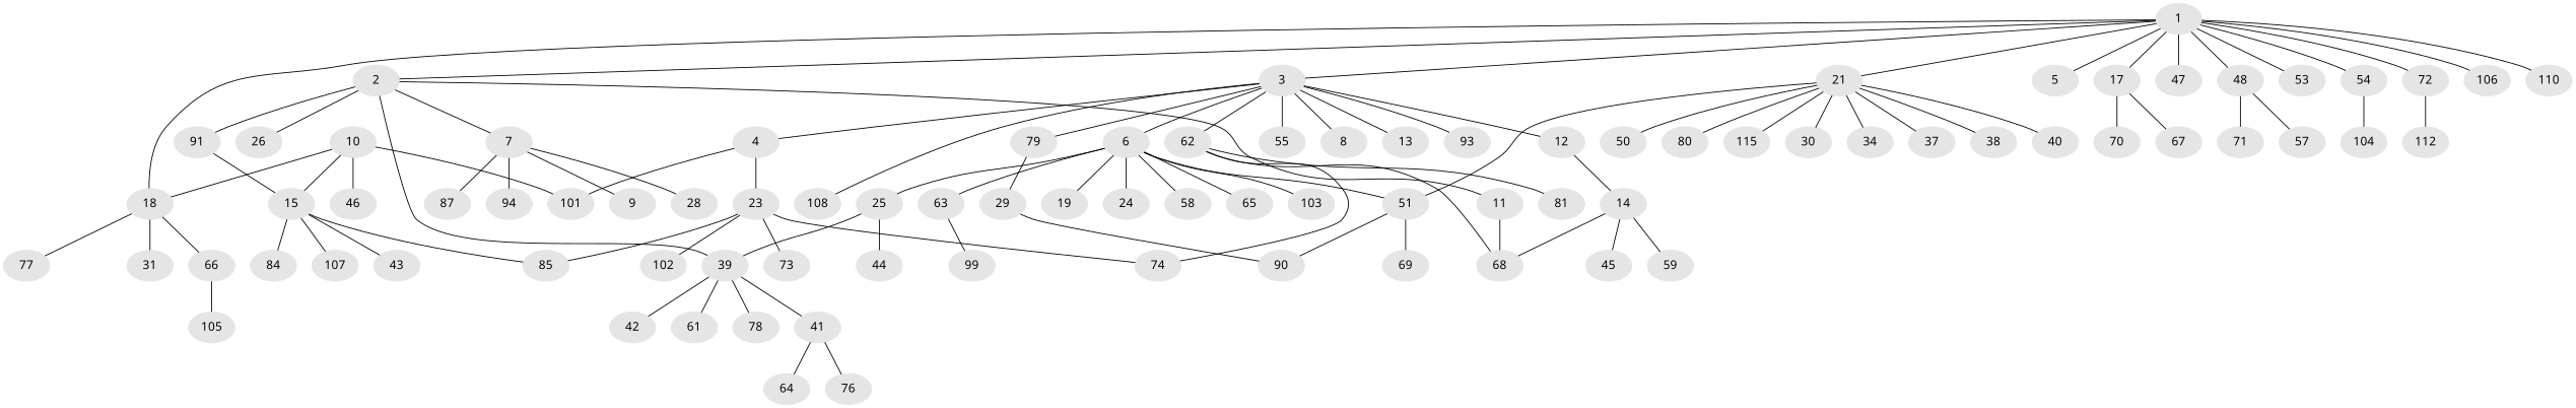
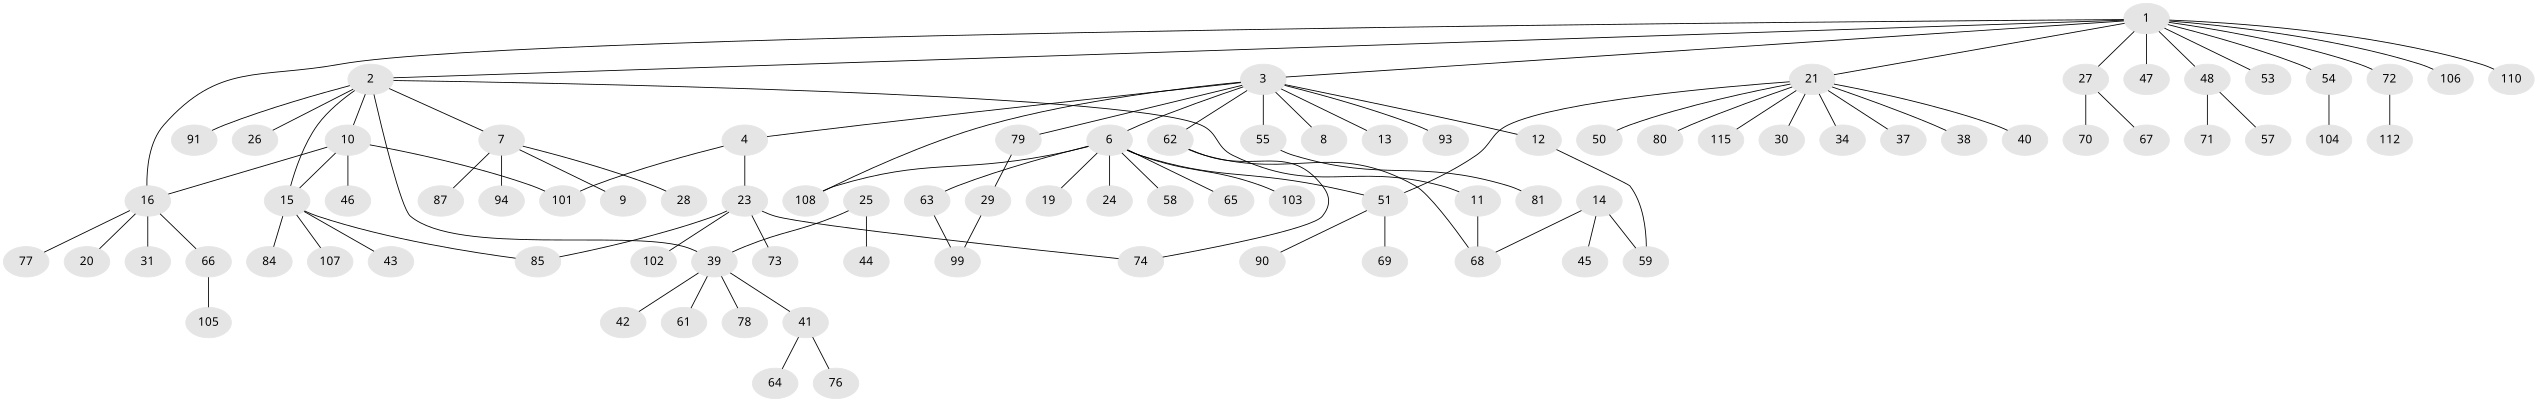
  graph {
    fontname="Noto Sans"
    node [color=gray90 fontname="Noto Sans" style=filled]
    edge [fontname="Noto Sans"]
    1 [super="+35"]
    2 [super="+36"]
    3 [super="+22"]
-   5 [super="+56"]
-   16 [label=18]
-   17 [super="+18"]
+   16
+   17 [super="+18" label=27]
    21 [super="+23"]
    47
    48 [super="+83"]
    53
    54
    72
    106
    110
    7 [super="+27"]
    10 [super="+49"]
    11
    15 [super="+98"]
    26
    39 [super="+100"]
    91
    4
    6 [super="+82"]
    8
    12
    13
    55
    62 [super="+97"]
    79
    93 [super="+109"]
    108
+   20
    n33 [label=31 super="+86"]
    66 [super="+75"]
    77
    67
    70
    51 [super="+96"]
    30 [super="+31"]
    34
    37
    38
    40
    50
    80
    115
    57
    71
    104
    112
    9 [super="+113"]
    28 [super="+89"]
    87
    94
    101 [super="+116"]
    46
    68
    43
    84 [super="+114"]
    85
    107
    41
    42
    61
    78
    n66 [label=23 super="+60"]
    19
    24
    25
    58
    63
    65
    103
    14 [super="+88"]
    29
    90
    74
    81 [super="+95"]
    73
    102
    44
    69 [super="+111"]
    99
    45
    59
    105
    64
    76 [super="+92"]
    1 -- 2
    1 -- 3
-   1 -- 5
    1 -- 16
    1 -- 17
    1 -- 21
    1 -- 47
    1 -- 48
    1 -- 53
    1 -- 54
    1 -- 72
    1 -- 106
    1 -- 110
    2 -- 7
+   2 -- 10
    2 -- 11
-   91 -- 15
+   2 -- 15
    2 -- 26
    2 -- 39
    2 -- 91
    3 -- 4
    3 -- 6
    3 -- 8
    3 -- 12
    3 -- 13
    3 -- 55
    3 -- 62
    3 -- 79
    3 -- 93
    3 -- 108
+   16 -- 20
    16 -- n33
    16 -- 66
    16 -- 77
    17 -- 67
    17 -- 70
    21 -- 51
    21 -- 30
    21 -- 34
    21 -- 37
    21 -- 38
    21 -- 40
    21 -- 50
    21 -- 80
    21 -- 115
    48 -- 57
    48 -- 71
    54 -- 104
    72 -- 112
    7 -- 9
    7 -- 28
    7 -- 87
    7 -- 94
    10 -- 16
    10 -- 15
    10 -- 101
    10 -- 46
    11 -- 68
    15 -- 43
    15 -- 84
    15 -- 85
    15 -- 107
    39 -- 41
    39 -- 42
    39 -- 61
    39 -- 78
    4 -- 101
    4 -- n66
    6 -- 51
    6 -- 19
    6 -- 24
-   6 -- 25
+   6 -- 108
    6 -- 58
    6 -- 63
    6 -- 65
    6 -- 103
-   12 -- 14
+   12 -- 59
    62 -- 68
    62 -- 74
-   62 -- 81
+   55 -- 81
    79 -- 29
    66 -- 105
    51 -- 90
    51 -- 69
    41 -- 64
    41 -- 76
    n66 -- 85
    n66 -- 74
    n66 -- 73
    n66 -- 102
    25 -- 39
    25 -- 44
    63 -- 99
    14 -- 68
    14 -- 45
    14 -- 59
-   29 -- 90
+   29 -- 99
  }
